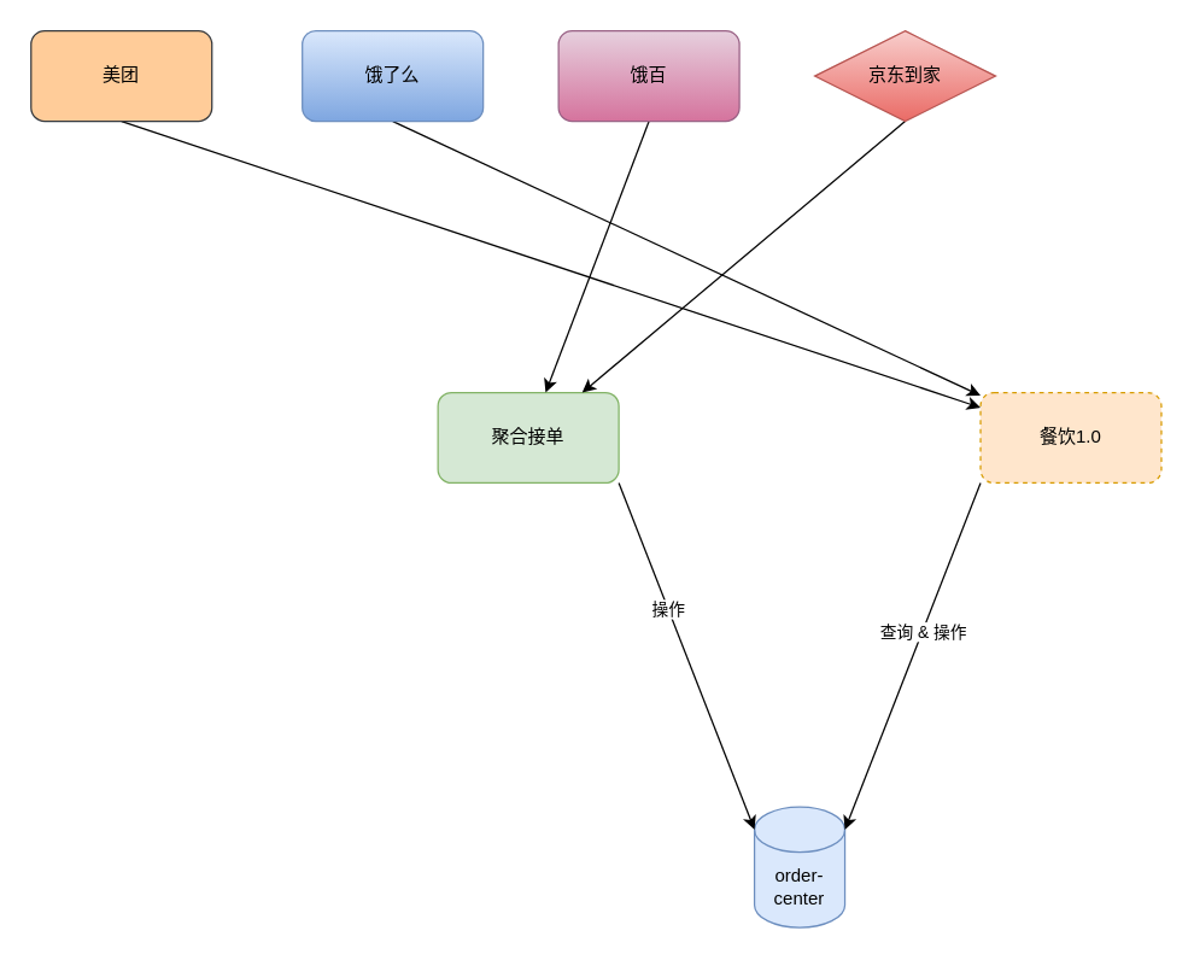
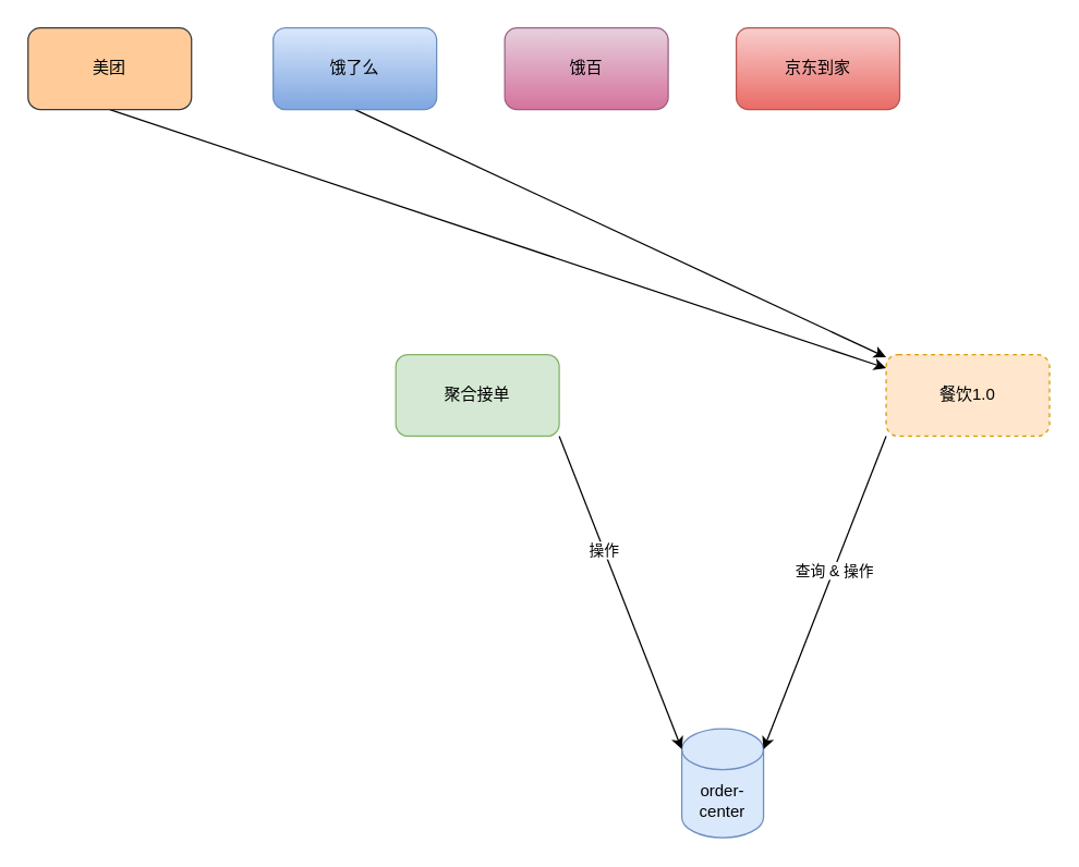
  <mxCell id="0" />
  <mxCell id="1" parent="0" />
  <mxCell id="2" value="order-center" style="shape=cylinder3;whiteSpace=wrap;html=1;boundedLbl=1;backgroundOutline=1;size=15;fillColor=#dae8fc;strokeColor=#6c8ebf;" vertex="1" parent="1"><mxGeometry x="500" y="535" width="60" height="80" as="geometry" /></mxCell>
  <mxCell id="3" style="rounded=0;orthogonalLoop=1;jettySize=auto;html=1;exitX=1;exitY=1;exitDx=0;exitDy=0;entryX=0;entryY=0;entryDx=0;entryDy=15;entryPerimeter=0;" edge="1" parent="1" source="5" target="2"><mxGeometry relative="1" as="geometry" /></mxCell>
  <mxCell id="4" value="操作" style="edgeLabel;html=1;align=center;verticalAlign=middle;resizable=0;points=[];" vertex="1" connectable="0" parent="3"><mxGeometry x="-0.269" relative="1" as="geometry"><mxPoint as="offset" /></mxGeometry></mxCell>
  <mxCell id="5" value="聚合接单" style="rounded=1;whiteSpace=wrap;html=1;fillColor=#d5e8d4;strokeColor=#82b366;" vertex="1" parent="1"><mxGeometry x="290" y="260" width="120" height="60" as="geometry" /></mxCell>
  <mxCell id="6" style="edgeStyle=none;rounded=0;orthogonalLoop=1;jettySize=auto;html=1;exitX=0;exitY=1;exitDx=0;exitDy=0;entryX=1;entryY=0;entryDx=0;entryDy=15;entryPerimeter=0;" edge="1" parent="1" source="8" target="2"><mxGeometry relative="1" as="geometry" /></mxCell>
  <mxCell id="7" value="查询 &amp;amp; 操作" style="edgeLabel;html=1;align=center;verticalAlign=middle;resizable=0;points=[];" vertex="1" connectable="0" parent="6"><mxGeometry x="-0.138" relative="1" as="geometry"><mxPoint as="offset" /></mxGeometry></mxCell>
  <mxCell id="8" value="餐饮1.0" style="rounded=1;whiteSpace=wrap;html=1;fillColor=#ffe6cc;strokeColor=#d79b00;dashed=1;" vertex="1" parent="1"><mxGeometry x="650" y="260" width="120" height="60" as="geometry" /></mxCell>
  <mxCell id="9" style="edgeStyle=none;rounded=0;orthogonalLoop=1;jettySize=auto;html=1;exitX=0.5;exitY=1;exitDx=0;exitDy=0;" edge="1" parent="1" source="10" target="8"><mxGeometry relative="1" as="geometry" /></mxCell>
  <mxCell id="10" value="美团" style="rounded=1;whiteSpace=wrap;html=1;fillColor=#ffcc99;strokeColor=#36393d;" vertex="1" parent="1"><mxGeometry x="20" y="20" width="120" height="60" as="geometry" /></mxCell>
  <mxCell id="11" style="edgeStyle=none;rounded=0;orthogonalLoop=1;jettySize=auto;html=1;exitX=0.5;exitY=1;exitDx=0;exitDy=0;" edge="1" parent="1" source="12" target="8"><mxGeometry relative="1" as="geometry" /></mxCell>
  <mxCell id="12" value="饿了么" style="rounded=1;whiteSpace=wrap;html=1;fillColor=#dae8fc;strokeColor=#6c8ebf;gradientColor=#7ea6e0;" vertex="1" parent="1"><mxGeometry x="200" y="20" width="120" height="60" as="geometry" /></mxCell>
- <mxCell id="13" style="edgeStyle=none;rounded=0;orthogonalLoop=1;jettySize=auto;html=1;exitX=0.5;exitY=1;exitDx=0;exitDy=0;" edge="1" parent="1" source="14" target="5"><mxGeometry relative="1" as="geometry" /></mxCell>
  <mxCell id="14" value="饿百" style="rounded=1;whiteSpace=wrap;html=1;fillColor=#e6d0de;gradientColor=#d5739d;strokeColor=#996185;" vertex="1" parent="1"><mxGeometry x="370" y="20" width="120" height="60" as="geometry" /></mxCell>
- <mxCell id="15" style="edgeStyle=none;rounded=0;orthogonalLoop=1;jettySize=auto;html=1;exitX=0.5;exitY=1;exitDx=0;exitDy=0;" edge="1" parent="1" source="16" target="5"><mxGeometry relative="1" as="geometry" /></mxCell>
- <mxCell id="16" value="京东到家" style="rhombus;whiteSpace=wrap;html=1;fillColor=#f8cecc;gradientColor=#ea6b66;strokeColor=#b85450;" vertex="1" parent="1"><mxGeometry x="540" y="20" width="120" height="60" as="geometry" /></mxCell>
+ <mxCell id="16" value="京东到家" style="rounded=1;whiteSpace=wrap;html=1;fillColor=#f8cecc;gradientColor=#ea6b66;strokeColor=#b85450;" vertex="1" parent="1"><mxGeometry x="540" y="20" width="120" height="60" as="geometry" /></mxCell>
